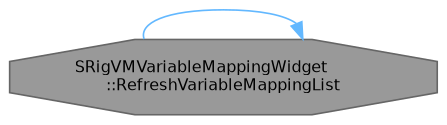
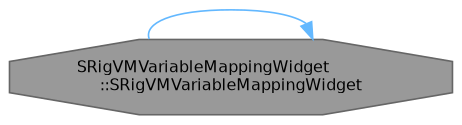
  digraph {
    rankdir=LR
-   n1 [color=gray40 fillcolor=grey60 fontcolor=black fontname=Helvetica fontsize=10 height=0.2 label="SRigVMVariableMappingWidget\l::RefreshVariableMappingList" shape=octagon style=filled width=0.4]
+   n1 [color=gray40 fillcolor=grey60 fontcolor=black fontname=Helvetica fontsize=10 height=0.2 label="SRigVMVariableMappingWidget\l::SRigVMVariableMappingWidget" shape=octagon style=filled width=0.4]
    n1 -> n1 [color=steelblue1 fontname=Helvetica fontsize=10 labelfontname=Helvetica labelfontsize=10 style=solid]
  }
